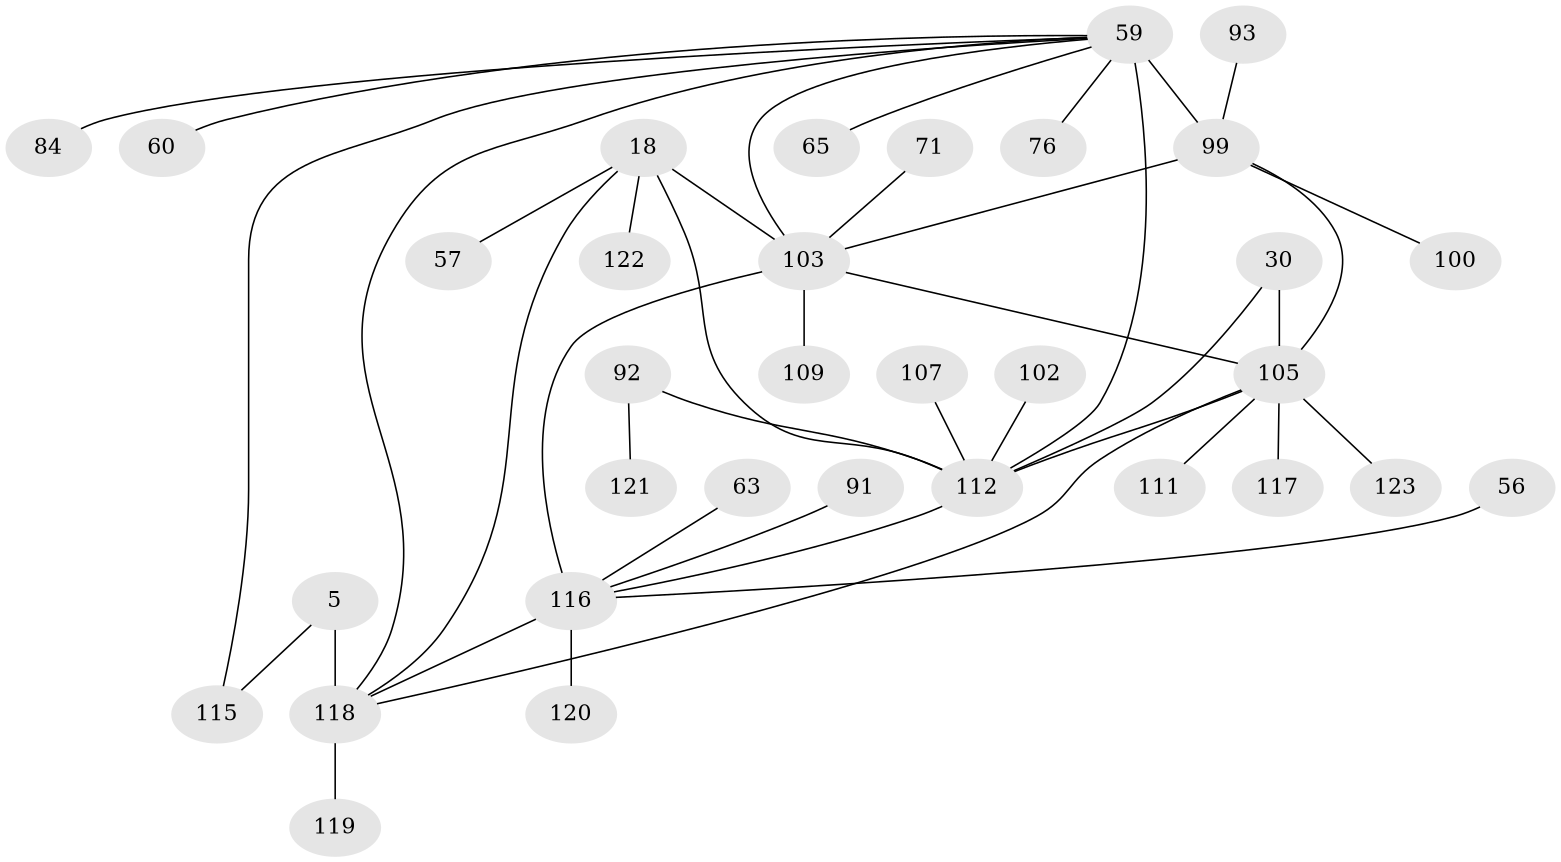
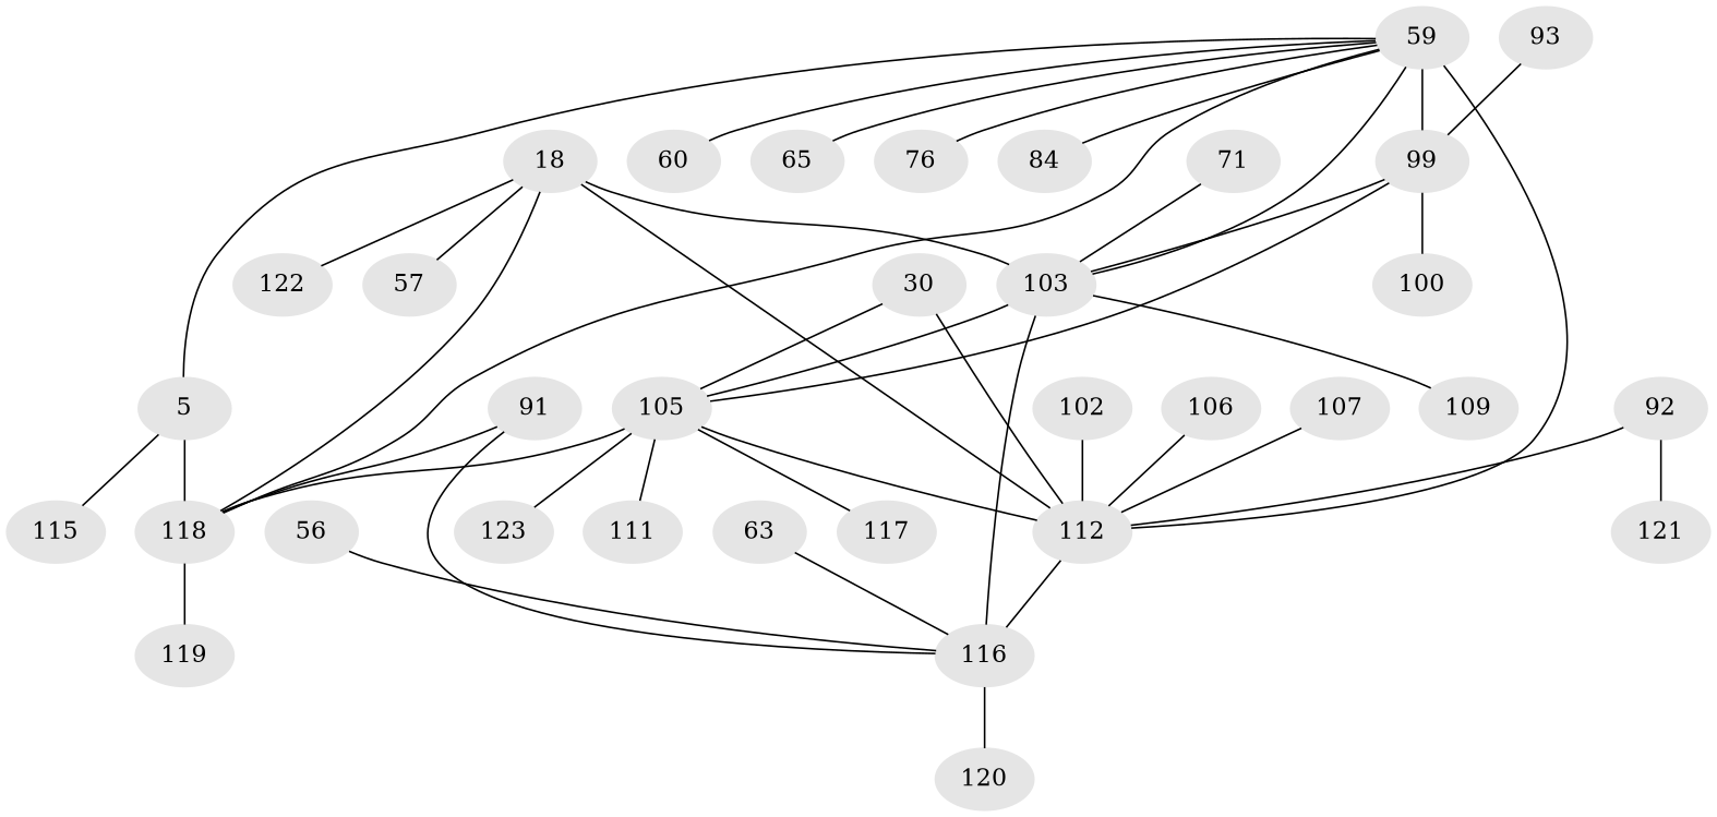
  graph {
    node [color=gray90 style=filled]
    5 [super="+4"]
    115
    118 [super="+114"]
    119 [super="+98"]
    18 [super="+15"]
    57
    103 [super="+67+66"]
    112 [super="+50+69+91+17+38+43+64+70+73+75+82+85+86+89"]
    122
    105 [super="+104"]
    116 [super="+34"]
    109
    30 [super="+29"]
    111 [super="+61"]
    117
    123
    120
    56
    59 [super="+22+52+53+54"]
    60
    65
    76
    84
    99 [super="+24+20+55+77+81+83"]
    100
    63
    71
    92
    121
    93
    n31 [label=91]
    102 [super="+78"]
+   106
    107
    5 -- 115
    5 -- 118 [weight=8]
    118 -- 119
    18 -- 118
    18 -- 57
    18 -- 103
    18 -- 112 [weight=8]
    18 -- 122
    103 -- 105
    103 -- 116 [weight=8]
    103 -- 109
    112 -- 116 [weight=2]
    105 -- 118
    105 -- 112 [weight=2]
    105 -- 111
    105 -- 117
    105 -- 123
-   116 -- 118
+   n31 -- 118
    116 -- 120
    30 -- 112
    30 -- 105 [weight=8]
    56 -- 116
-   59 -- 115
+   59 -- 5
    59 -- 118
    59 -- 103
    59 -- 112 [weight=3]
    59 -- 60
    59 -- 65
    59 -- 76
    59 -- 84
    59 -- 99 [weight=8]
    99 -- 103
    99 -- 105
    99 -- 100
    63 -- 116
    71 -- 103
    92 -- 112
    92 -- 121
    93 -- 99
    n31 -- 116
    102 -- 112
+   106 -- 112
    107 -- 112
  }
